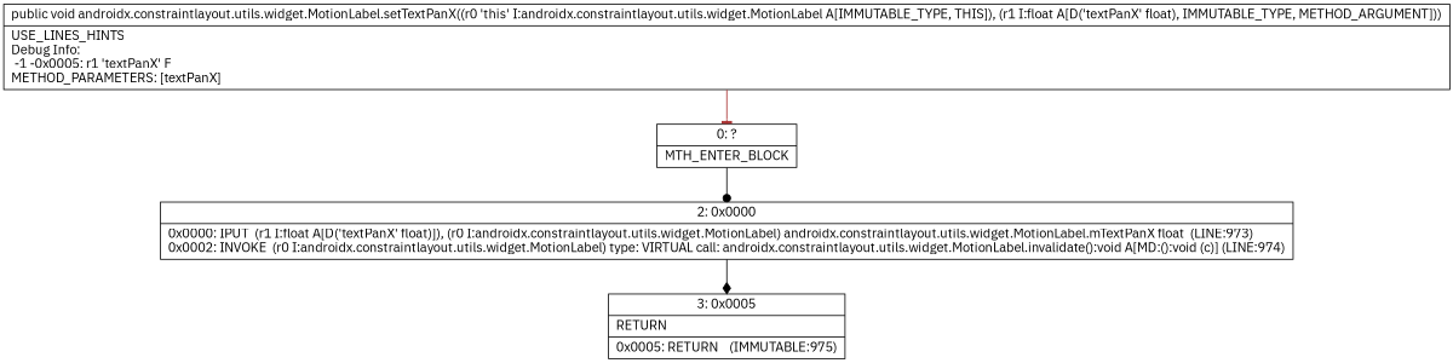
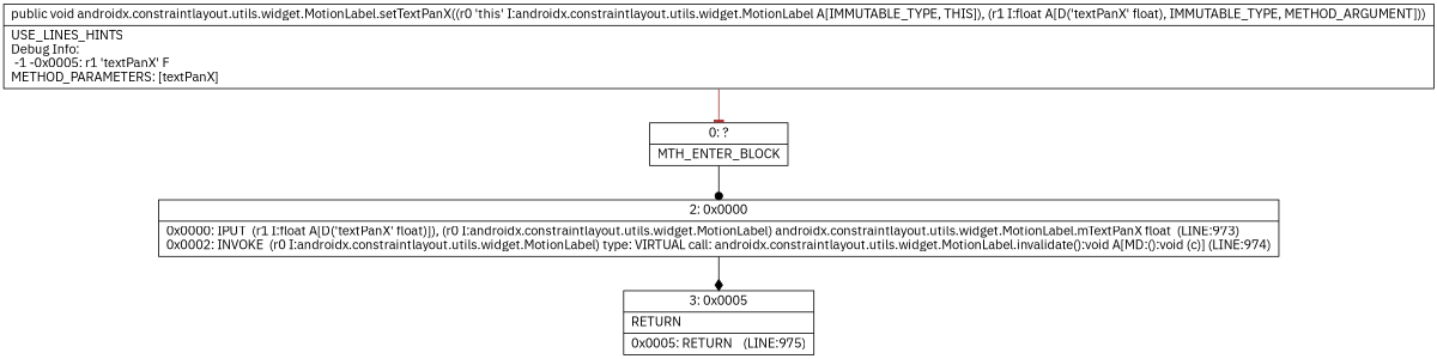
  digraph {
    fontname="IBM Plex Sans"
    node [fontname="IBM Plex Sans" shape=record]
    edge [color=black fontname="IBM Plex Sans"]
    n1 [label="{0\:\ ?|MTH_ENTER_BLOCK\l}"]
    n2 [label="{2\:\ 0x0000|0x0000: IPUT  (r1 I:float A[D('textPanX' float)]), (r0 I:androidx.constraintlayout.utils.widget.MotionLabel) androidx.constraintlayout.utils.widget.MotionLabel.mTextPanX float  (LINE:973)\l0x0002: INVOKE  (r0 I:androidx.constraintlayout.utils.widget.MotionLabel) type: VIRTUAL call: androidx.constraintlayout.utils.widget.MotionLabel.invalidate():void A[MD:():void (c)] (LINE:974)\l}"]
-   n3 [label="{3\:\ 0x0005|RETURN\l|0x0005: RETURN    (IMMUTABLE:975)\l}"]
+   n3 [label="{3\:\ 0x0005|RETURN\l|0x0005: RETURN    (LINE:975)\l}"]
    n4 [label="{public void androidx.constraintlayout.utils.widget.MotionLabel.setTextPanX((r0 'this' I:androidx.constraintlayout.utils.widget.MotionLabel A[IMMUTABLE_TYPE, THIS]), (r1 I:float A[D('textPanX' float), IMMUTABLE_TYPE, METHOD_ARGUMENT]))  | USE_LINES_HINTS\lDebug Info:\l  \-1 \-0x0005: r1 'textPanX' F\lMETHOD_PARAMETERS: [textPanX]\l}"]
    n1 -> n2 [arrowhead=dot]
    n2 -> n3 [arrowhead=diamond]
    n4 -> n1 [arrowhead=tee color=brown]
  }
